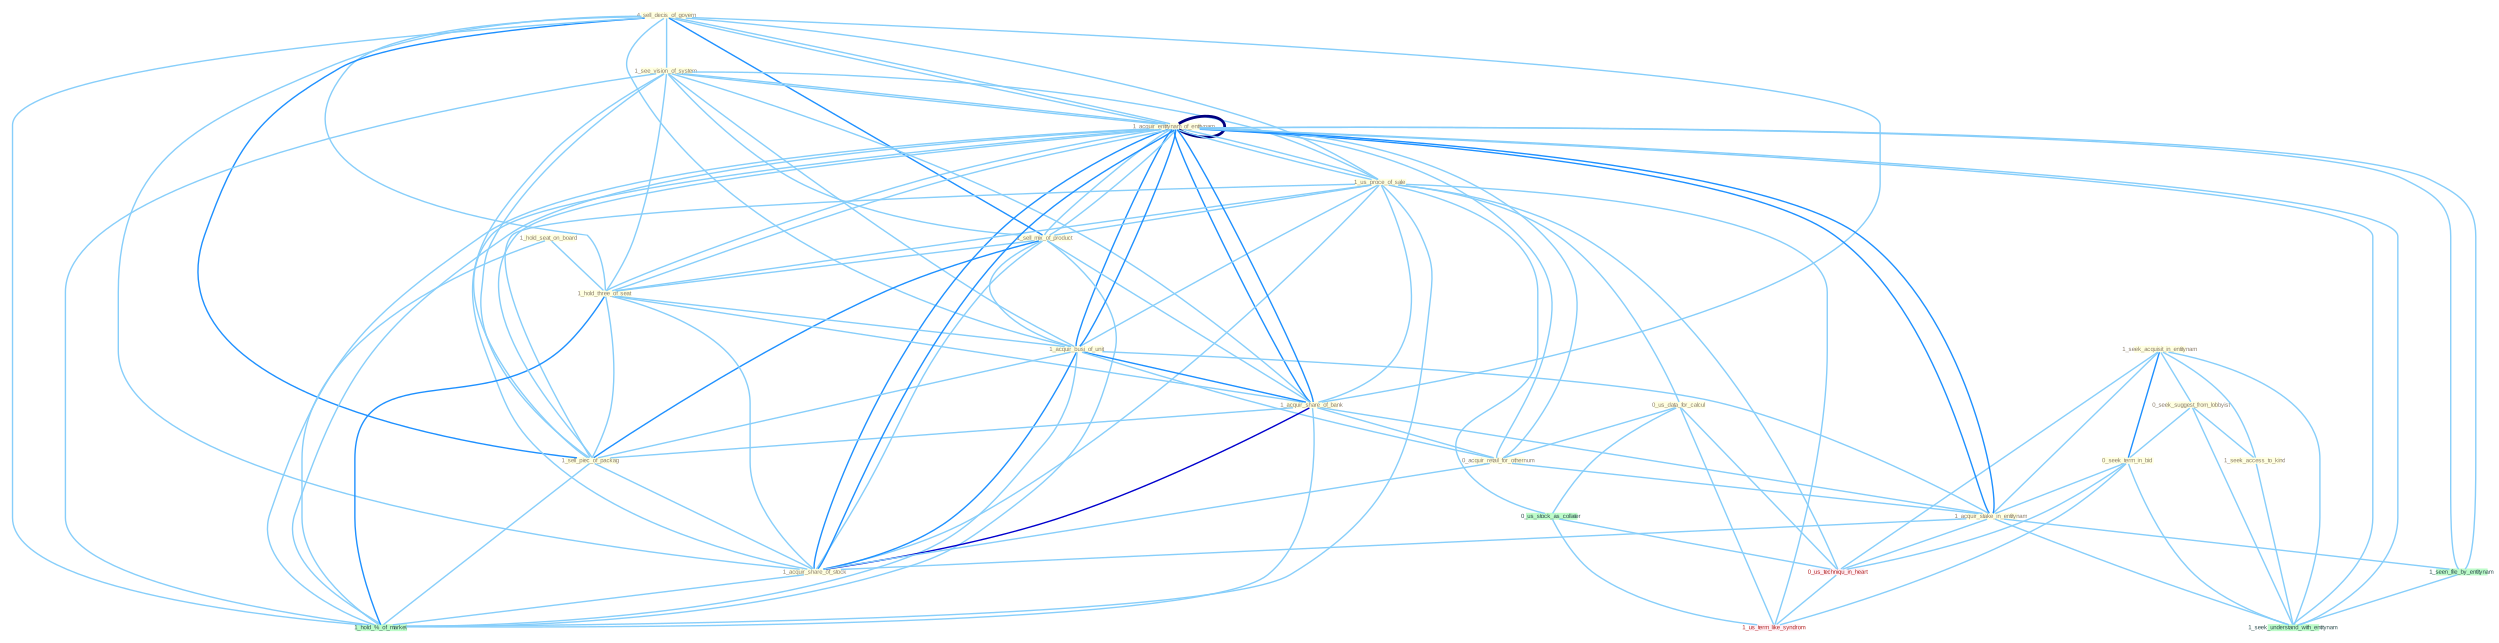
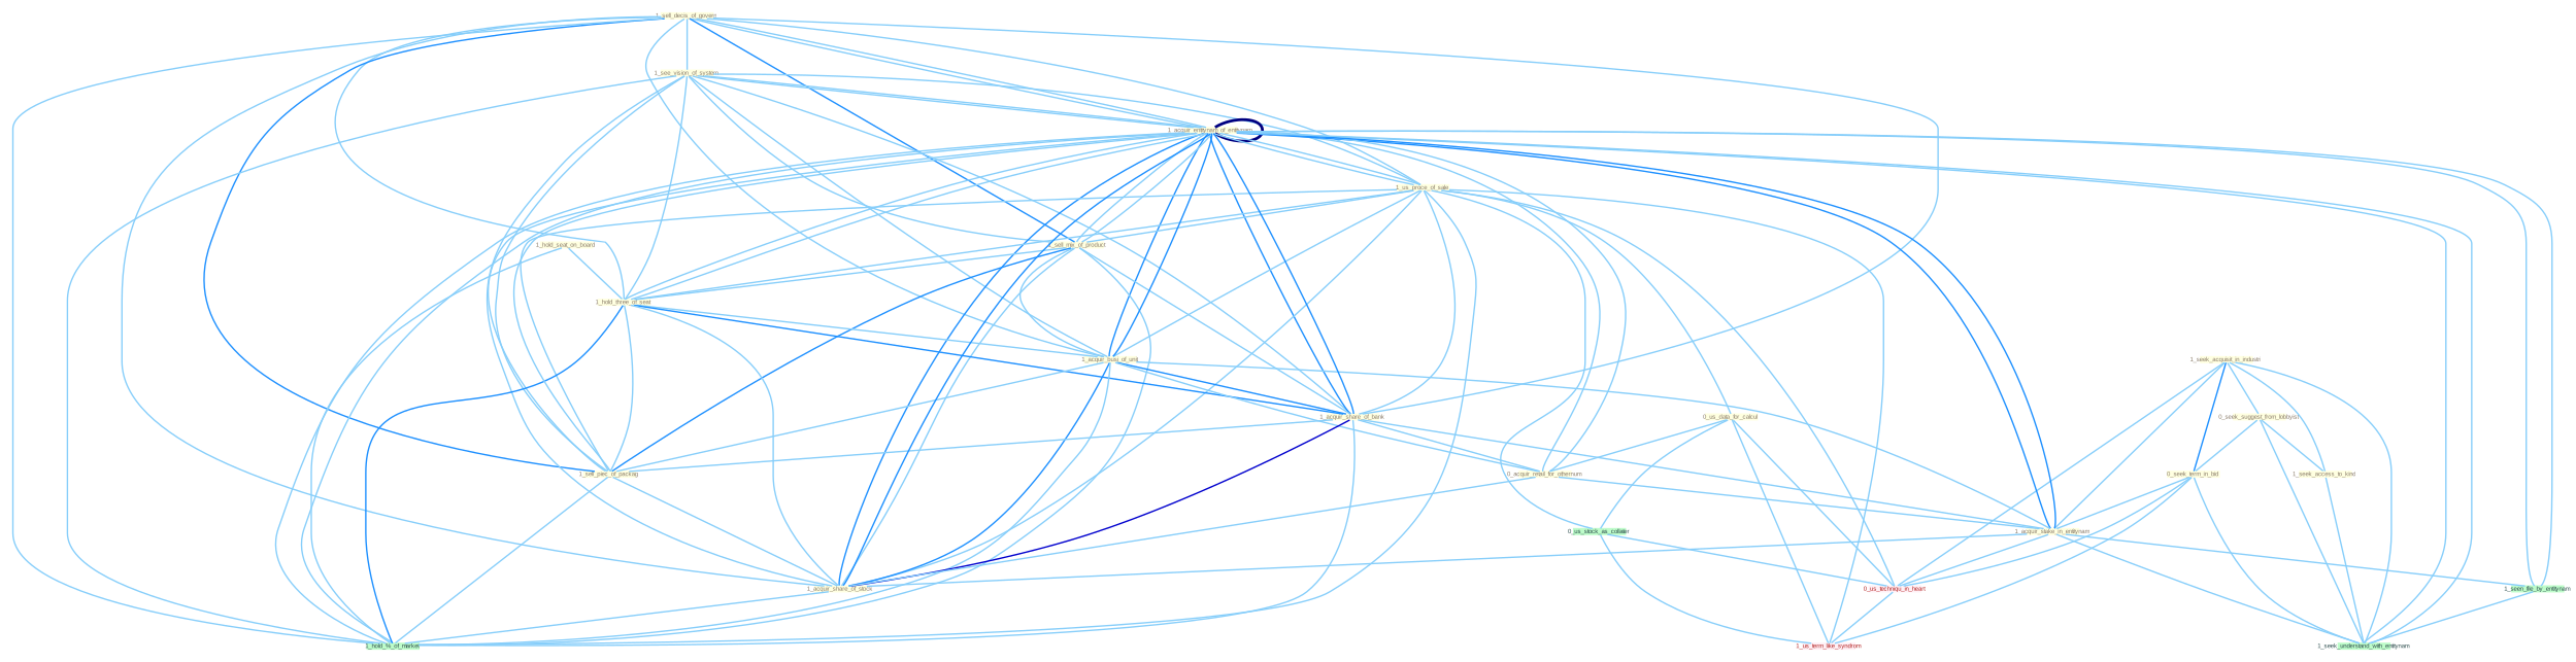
  graph {
    fontname="Liberation Sans"
    node [color="#ffffe0" fixedsize=true fontcolor="#8b7d6b" fontname="Liberation Sans" fontsize=4 shape=polygon style=filled]
    edge [color="#87cefa" fontname="Liberation Sans" w=1]
-   "1_sell_decis_of_govern " [height=.06 width=.5 label="4_sell_decis_of_govern"]
+   "1_sell_decis_of_govern " [height=.06 width=.5]
    "1_see_vision_of_system " [height=.06 width=.5]
-   "1_seek_acquisit_in_industri " [height=.06 width=.5 label="1_seek_acquisit_in_entitynam"]
+   "1_seek_acquisit_in_industri " [height=.06 width=.5]
    "0_seek_suggest_from_lobbyist " [height=.06 width=.5]
    "1_acquir_entitynam_of_entitynam " [height=.06 width=.5]
    "1_us_proce_of_sale " [height=.06 width=.5]
    "1_hold_seat_on_board " [height=.06 width=.5]
    "0_us_data_for_calcul " [height=.06 width=.5]
    "1_seek_access_to_kind " [height=.06 width=.5]
    "1_sell_mix_of_product " [height=.06 width=.5]
    "1_hold_three_of_seat " [height=.06 width=.5]
    "0_seek_term_in_bid " [height=.06 width=.5]
    "1_acquir_busi_of_unit " [height=.06 width=.5]
    "1_acquir_share_of_bank " [height=.06 width=.5]
    "0_acquir_retail_for_othernum " [height=.06 width=.5]
    "1_sell_piec_of_packag " [height=.06 width=.5]
    "1_acquir_stake_in_entitynam " [height=.06 width=.5]
    "1_acquir_share_of_stock " [height=.06 width=.5]
    "0_us_techniqu_in_heart " [color="#fff0f5" fontcolor="#b22222" height=.06 width=.5]
    "1_us_term_like_syndrom " [color="#fff0f5" fontcolor="#b22222" height=.06 width=.5]
    "1_hold_%_of_market " [color="#BDFCC9" fontcolor="#2f4f4f" height=.06 width=.5]
    "1_seek_understand_with_entitynam " [color="#BDFCC9" fontcolor="#2f4f4f" height=.06 width=.5]
    "1_seen_file_by_entitynam " [color="#BDFCC9" fontcolor="#2f4f4f" height=.06 width=.5]
    "0_us_stock_as_collater " [color="#BDFCC9" fontcolor="#2f4f4f" height=.06 width=.5]
    subgraph sub_1 {
      "1_sell_decis_of_govern "
      "1_see_vision_of_system "
      "1_seek_acquisit_in_industri "
      "0_seek_suggest_from_lobbyist "
      "1_acquir_entitynam_of_entitynam "
      "1_us_proce_of_sale "
      "1_hold_seat_on_board "
      "0_us_data_for_calcul "
      "1_seek_access_to_kind "
      "1_sell_mix_of_product "
      "1_hold_three_of_seat "
      "0_seek_term_in_bid "
      "1_acquir_busi_of_unit "
      "1_acquir_share_of_bank "
      "0_acquir_retail_for_othernum "
      "1_sell_piec_of_packag "
      "1_acquir_stake_in_entitynam "
      "1_acquir_share_of_stock "
    }
    subgraph sub_2 {
      "0_us_techniqu_in_heart "
      "1_us_term_like_syndrom "
    }
    "1_sell_decis_of_govern " -- "1_see_vision_of_system "
    "1_sell_decis_of_govern " -- "1_acquir_entitynam_of_entitynam "
    "1_sell_decis_of_govern " -- "1_acquir_entitynam_of_entitynam "
    "1_sell_decis_of_govern " -- "1_us_proce_of_sale "
    "1_sell_decis_of_govern " -- "1_sell_mix_of_product " [color="#1e90ff" w=2]
    "1_sell_decis_of_govern " -- "1_hold_three_of_seat "
    "1_sell_decis_of_govern " -- "1_acquir_busi_of_unit "
    "1_sell_decis_of_govern " -- "1_acquir_share_of_bank "
    "1_sell_decis_of_govern " -- "1_sell_piec_of_packag " [color="#1e90ff" w=2]
    "1_sell_decis_of_govern " -- "1_acquir_share_of_stock "
    "1_sell_decis_of_govern " -- "1_hold_%_of_market "
    "1_see_vision_of_system " -- "1_acquir_entitynam_of_entitynam "
    "1_see_vision_of_system " -- "1_acquir_entitynam_of_entitynam "
    "1_see_vision_of_system " -- "1_us_proce_of_sale "
    "1_see_vision_of_system " -- "1_sell_mix_of_product "
    "1_see_vision_of_system " -- "1_hold_three_of_seat "
    "1_see_vision_of_system " -- "1_acquir_busi_of_unit "
    "1_see_vision_of_system " -- "1_acquir_share_of_bank "
    "1_see_vision_of_system " -- "1_sell_piec_of_packag "
    "1_see_vision_of_system " -- "1_acquir_share_of_stock "
    "1_see_vision_of_system " -- "1_hold_%_of_market "
    "1_seek_acquisit_in_industri " -- "0_seek_suggest_from_lobbyist "
    "1_seek_acquisit_in_industri " -- "1_seek_access_to_kind "
    "1_seek_acquisit_in_industri " -- "0_seek_term_in_bid " [color="#1e90ff" w=2]
    "1_seek_acquisit_in_industri " -- "1_acquir_stake_in_entitynam "
    "1_seek_acquisit_in_industri " -- "0_us_techniqu_in_heart "
    "1_seek_acquisit_in_industri " -- "1_seek_understand_with_entitynam "
    "0_seek_suggest_from_lobbyist " -- "1_seek_access_to_kind "
    "0_seek_suggest_from_lobbyist " -- "0_seek_term_in_bid "
    "0_seek_suggest_from_lobbyist " -- "1_seek_understand_with_entitynam "
    "1_acquir_entitynam_of_entitynam " -- "1_acquir_entitynam_of_entitynam " [color="#000080" style=bold w=4]
    "1_acquir_entitynam_of_entitynam " -- "1_us_proce_of_sale "
    "1_acquir_entitynam_of_entitynam " -- "1_sell_mix_of_product "
    "1_acquir_entitynam_of_entitynam " -- "1_hold_three_of_seat "
    "1_acquir_entitynam_of_entitynam " -- "1_acquir_busi_of_unit " [color="#1e90ff" w=2]
    "1_acquir_entitynam_of_entitynam " -- "1_acquir_share_of_bank " [color="#1e90ff" w=2]
    "1_acquir_entitynam_of_entitynam " -- "0_acquir_retail_for_othernum "
    "1_acquir_entitynam_of_entitynam " -- "1_sell_piec_of_packag "
    "1_acquir_entitynam_of_entitynam " -- "1_acquir_stake_in_entitynam " [color="#1e90ff" w=2]
    "1_acquir_entitynam_of_entitynam " -- "1_acquir_share_of_stock " [color="#1e90ff" w=2]
    "1_acquir_entitynam_of_entitynam " -- "1_hold_%_of_market "
    "1_acquir_entitynam_of_entitynam " -- "1_hold_%_of_market "
    "1_acquir_entitynam_of_entitynam " -- "1_seek_understand_with_entitynam "
    "1_acquir_entitynam_of_entitynam " -- "1_seen_file_by_entitynam "
    "1_us_proce_of_sale " -- "1_acquir_entitynam_of_entitynam "
    "1_us_proce_of_sale " -- "0_us_data_for_calcul "
    "1_us_proce_of_sale " -- "1_sell_mix_of_product "
    "1_us_proce_of_sale " -- "1_hold_three_of_seat "
    "1_us_proce_of_sale " -- "1_acquir_busi_of_unit "
    "1_us_proce_of_sale " -- "1_acquir_share_of_bank "
    "1_us_proce_of_sale " -- "1_sell_piec_of_packag "
    "1_us_proce_of_sale " -- "1_acquir_share_of_stock "
    "1_us_proce_of_sale " -- "0_us_techniqu_in_heart "
    "1_us_proce_of_sale " -- "1_us_term_like_syndrom "
    "1_us_proce_of_sale " -- "1_hold_%_of_market "
    "1_us_proce_of_sale " -- "0_us_stock_as_collater "
    "1_hold_seat_on_board " -- "1_hold_three_of_seat "
    "1_hold_seat_on_board " -- "1_hold_%_of_market "
    "0_us_data_for_calcul " -- "0_acquir_retail_for_othernum "
    "0_us_data_for_calcul " -- "0_us_techniqu_in_heart "
    "0_us_data_for_calcul " -- "1_us_term_like_syndrom "
    "0_us_data_for_calcul " -- "0_us_stock_as_collater "
    "1_seek_access_to_kind " -- "1_seek_understand_with_entitynam "
    "1_sell_mix_of_product " -- "1_acquir_entitynam_of_entitynam "
    "1_sell_mix_of_product " -- "1_hold_three_of_seat "
    "1_sell_mix_of_product " -- "1_acquir_busi_of_unit "
    "1_sell_mix_of_product " -- "1_acquir_share_of_bank "
    "1_sell_mix_of_product " -- "1_sell_piec_of_packag " [color="#1e90ff" w=2]
    "1_sell_mix_of_product " -- "1_acquir_share_of_stock "
    "1_sell_mix_of_product " -- "1_hold_%_of_market "
    "1_hold_three_of_seat " -- "1_acquir_entitynam_of_entitynam "
    "1_hold_three_of_seat " -- "1_acquir_busi_of_unit "
-   "1_hold_three_of_seat " -- "1_acquir_share_of_bank "
+   "1_hold_three_of_seat " -- "1_acquir_share_of_bank " [color="#1e90ff"]
    "1_hold_three_of_seat " -- "1_sell_piec_of_packag "
    "1_hold_three_of_seat " -- "1_acquir_share_of_stock "
    "1_hold_three_of_seat " -- "1_hold_%_of_market " [color="#1e90ff" w=2]
    "0_seek_term_in_bid " -- "1_acquir_stake_in_entitynam "
    "0_seek_term_in_bid " -- "0_us_techniqu_in_heart "
    "0_seek_term_in_bid " -- "1_us_term_like_syndrom "
    "0_seek_term_in_bid " -- "1_seek_understand_with_entitynam "
    "1_acquir_busi_of_unit " -- "1_acquir_entitynam_of_entitynam " [color="#1e90ff" w=2]
    "1_acquir_busi_of_unit " -- "1_acquir_share_of_bank " [color="#1e90ff" w=2]
    "1_acquir_busi_of_unit " -- "0_acquir_retail_for_othernum "
    "1_acquir_busi_of_unit " -- "1_sell_piec_of_packag "
    "1_acquir_busi_of_unit " -- "1_acquir_stake_in_entitynam "
    "1_acquir_busi_of_unit " -- "1_acquir_share_of_stock " [color="#1e90ff" w=2]
    "1_acquir_busi_of_unit " -- "1_hold_%_of_market "
    "1_acquir_share_of_bank " -- "1_acquir_entitynam_of_entitynam " [color="#1e90ff" w=2]
    "1_acquir_share_of_bank " -- "0_acquir_retail_for_othernum "
    "1_acquir_share_of_bank " -- "1_sell_piec_of_packag "
    "1_acquir_share_of_bank " -- "1_acquir_stake_in_entitynam "
    "1_acquir_share_of_bank " -- "1_acquir_share_of_stock " [color="#0000cd" w=3]
    "1_acquir_share_of_bank " -- "1_hold_%_of_market "
    "0_acquir_retail_for_othernum " -- "1_acquir_entitynam_of_entitynam "
    "0_acquir_retail_for_othernum " -- "1_acquir_stake_in_entitynam "
    "0_acquir_retail_for_othernum " -- "1_acquir_share_of_stock "
    "1_sell_piec_of_packag " -- "1_acquir_entitynam_of_entitynam "
    "1_sell_piec_of_packag " -- "1_acquir_share_of_stock "
    "1_sell_piec_of_packag " -- "1_hold_%_of_market "
    "1_acquir_stake_in_entitynam " -- "1_acquir_entitynam_of_entitynam " [color="#1e90ff" w=2]
    "1_acquir_stake_in_entitynam " -- "1_acquir_share_of_stock "
    "1_acquir_stake_in_entitynam " -- "0_us_techniqu_in_heart "
    "1_acquir_stake_in_entitynam " -- "1_seek_understand_with_entitynam "
    "1_acquir_stake_in_entitynam " -- "1_seen_file_by_entitynam "
    "1_acquir_share_of_stock " -- "1_acquir_entitynam_of_entitynam " [color="#1e90ff" w=2]
    "1_acquir_share_of_stock " -- "1_hold_%_of_market "
    "0_us_techniqu_in_heart " -- "1_us_term_like_syndrom "
    "1_seek_understand_with_entitynam " -- "1_acquir_entitynam_of_entitynam "
    "1_seen_file_by_entitynam " -- "1_acquir_entitynam_of_entitynam "
    "1_seen_file_by_entitynam " -- "1_seek_understand_with_entitynam "
    "0_us_stock_as_collater " -- "0_us_techniqu_in_heart "
    "0_us_stock_as_collater " -- "1_us_term_like_syndrom "
  }
